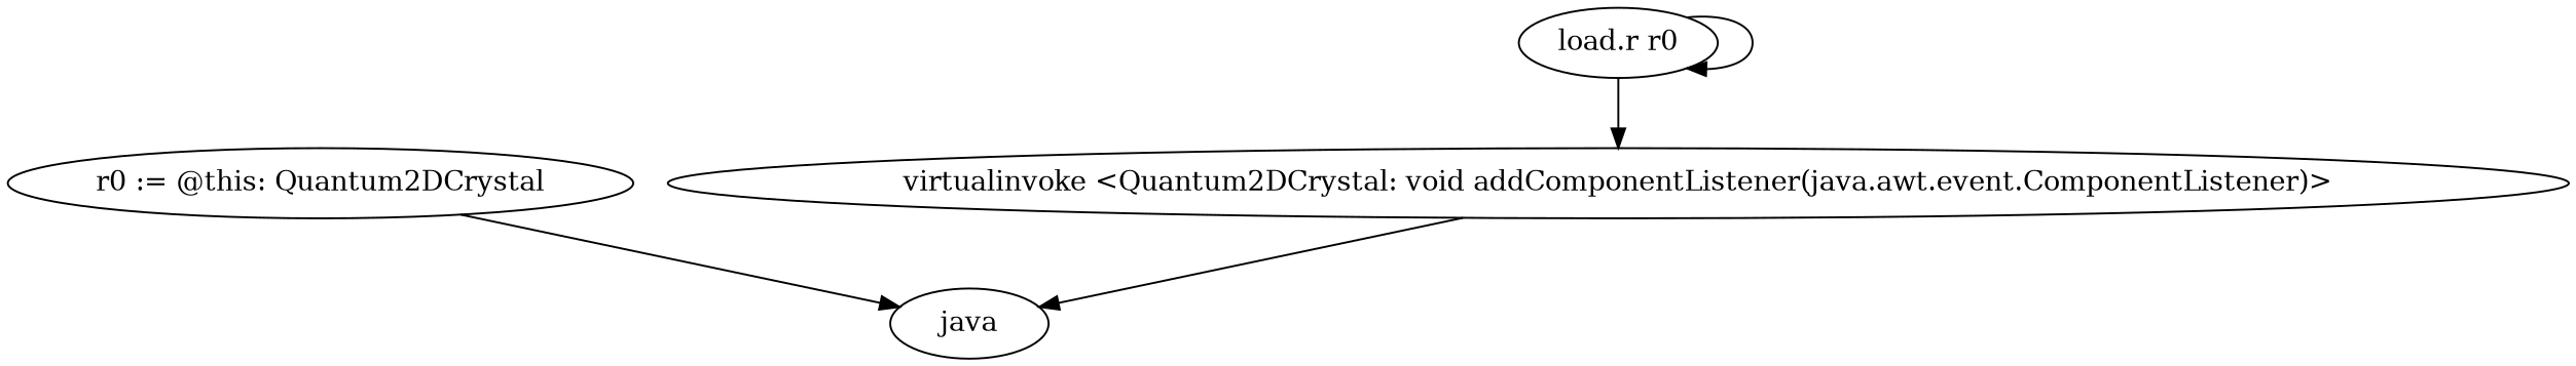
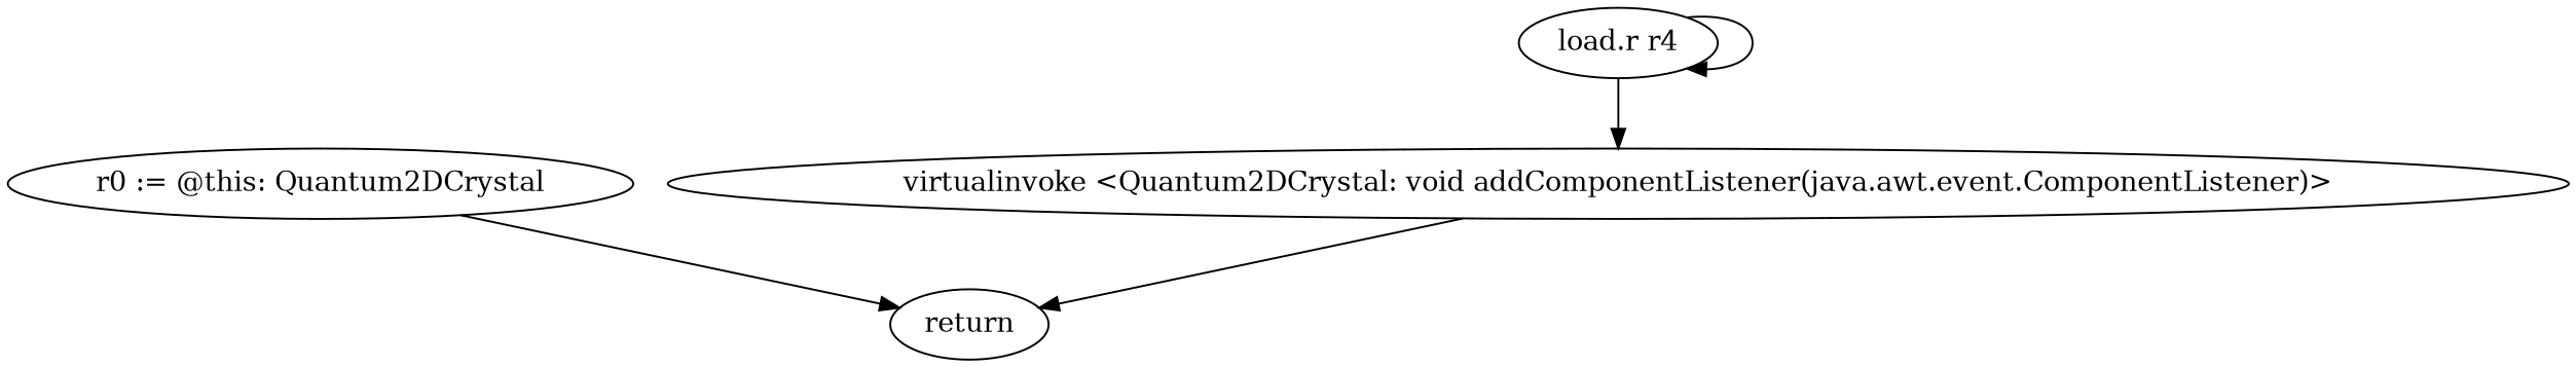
  digraph {
    "r0 := @this: Quantum2DCrystal"
-   return [label=java]
-   "load.r r0"
+   return
+   "load.r r0" [label="load.r r4"]
    "virtualinvoke <Quantum2DCrystal: void addComponentListener(java.awt.event.ComponentListener)>"
    "r0 := @this: Quantum2DCrystal" -> return
    "load.r r0" -> "load.r r0"
    "load.r r0" -> "virtualinvoke <Quantum2DCrystal: void addComponentListener(java.awt.event.ComponentListener)>"
    "virtualinvoke <Quantum2DCrystal: void addComponentListener(java.awt.event.ComponentListener)>" -> return
  }
